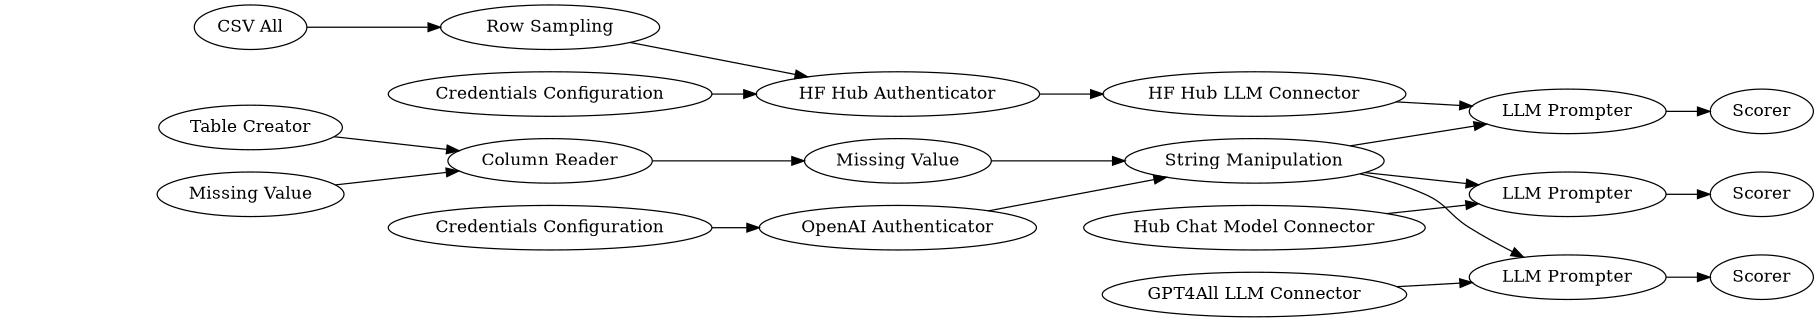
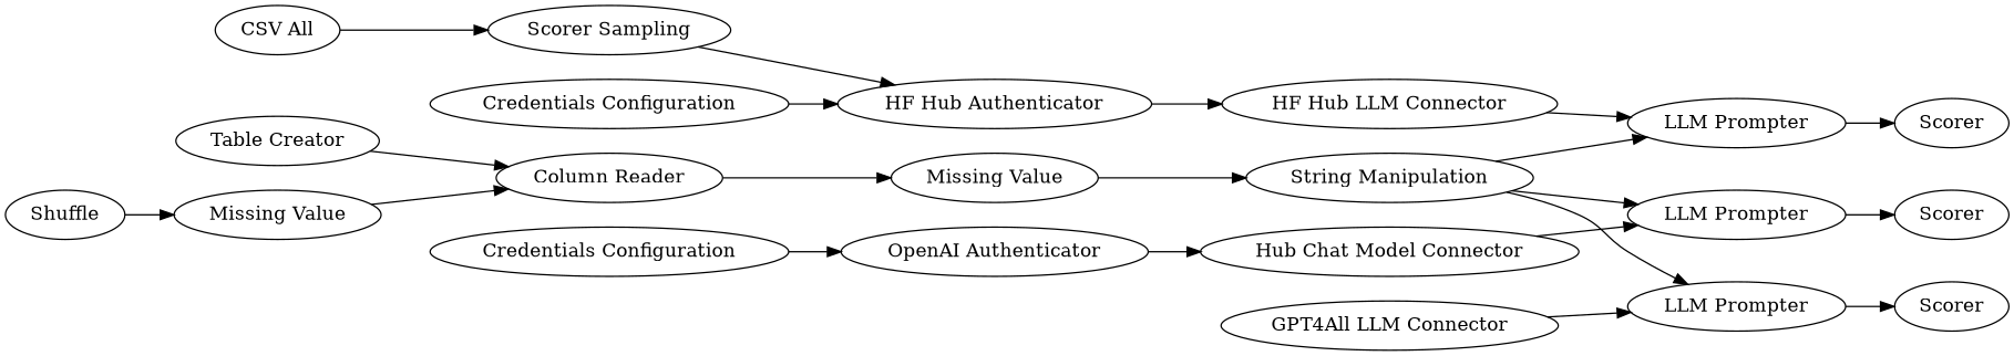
  digraph {
    rankdir=LR
    n1 [label="HF Hub Authenticator"]
    n2 [label="HF Hub LLM Connector"]
    n3 [label="LLM Prompter"]
    n4 [label=Scorer]
    n5 [label="Missing Value"]
    n6 [label="Column Reader"]
    n7 [label="Missing Value"]
    n8 [label="String Manipulation"]
    n9 [label="Table Creator"]
    n10 [label="LLM Prompter"]
    n11 [label="LLM Prompter"]
    n12 [label=Scorer]
    n13 [label=Scorer]
-   n14 [label="Row Sampling"]
+   n14 [label="Scorer Sampling"]
+   n15 [label=Shuffle]
    n16 [label="Hub Chat Model Connector"]
    n17 [label="OpenAI Authenticator"]
    n18 [label="Credentials Configuration"]
    n19 [label="Credentials Configuration"]
    n20 [label="GPT4All LLM Connector"]
    n21 [label="CSV All"]
    n1 -> n2
    n2 -> n3
    n3 -> n4
    n5 -> n6
    n6 -> n7
    n7 -> n8
    n8 -> n3
    n8 -> n10
    n8 -> n11
    n9 -> n6
    n10 -> n12
    n11 -> n13
    n14 -> n1
+   n15 -> n5
    n16 -> n10
-   n17 -> n8
+   n17 -> n16
    n18 -> n1
    n19 -> n17
    n20 -> n11
    n21 -> n14
  }
